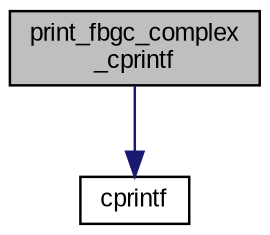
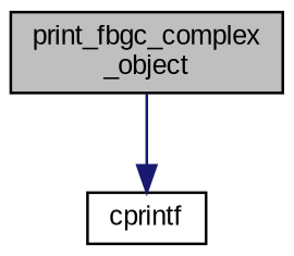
  digraph {
    rankdir=TB
    fontname="Liberation Sans"
    node [color=black fontname="Liberation Sans" fontsize=10 shape=record style=filled]
-   n1 [fillcolor=grey75 fontcolor=black height=0.2 label="print_fbgc_complex\l_cprintf" width=0.4]
+   n1 [fillcolor=grey75 fontcolor=black height=0.2 label="print_fbgc_complex\l_object" width=0.4]
    n2 [fillcolor=white height=0.2 label=cprintf width=0.4]
    n1 -> n2 [color=midnightblue fontname="Liberation Sans" fontsize=10 labelfontname=Helvetica labelfontsize=10 style=solid]
  }
